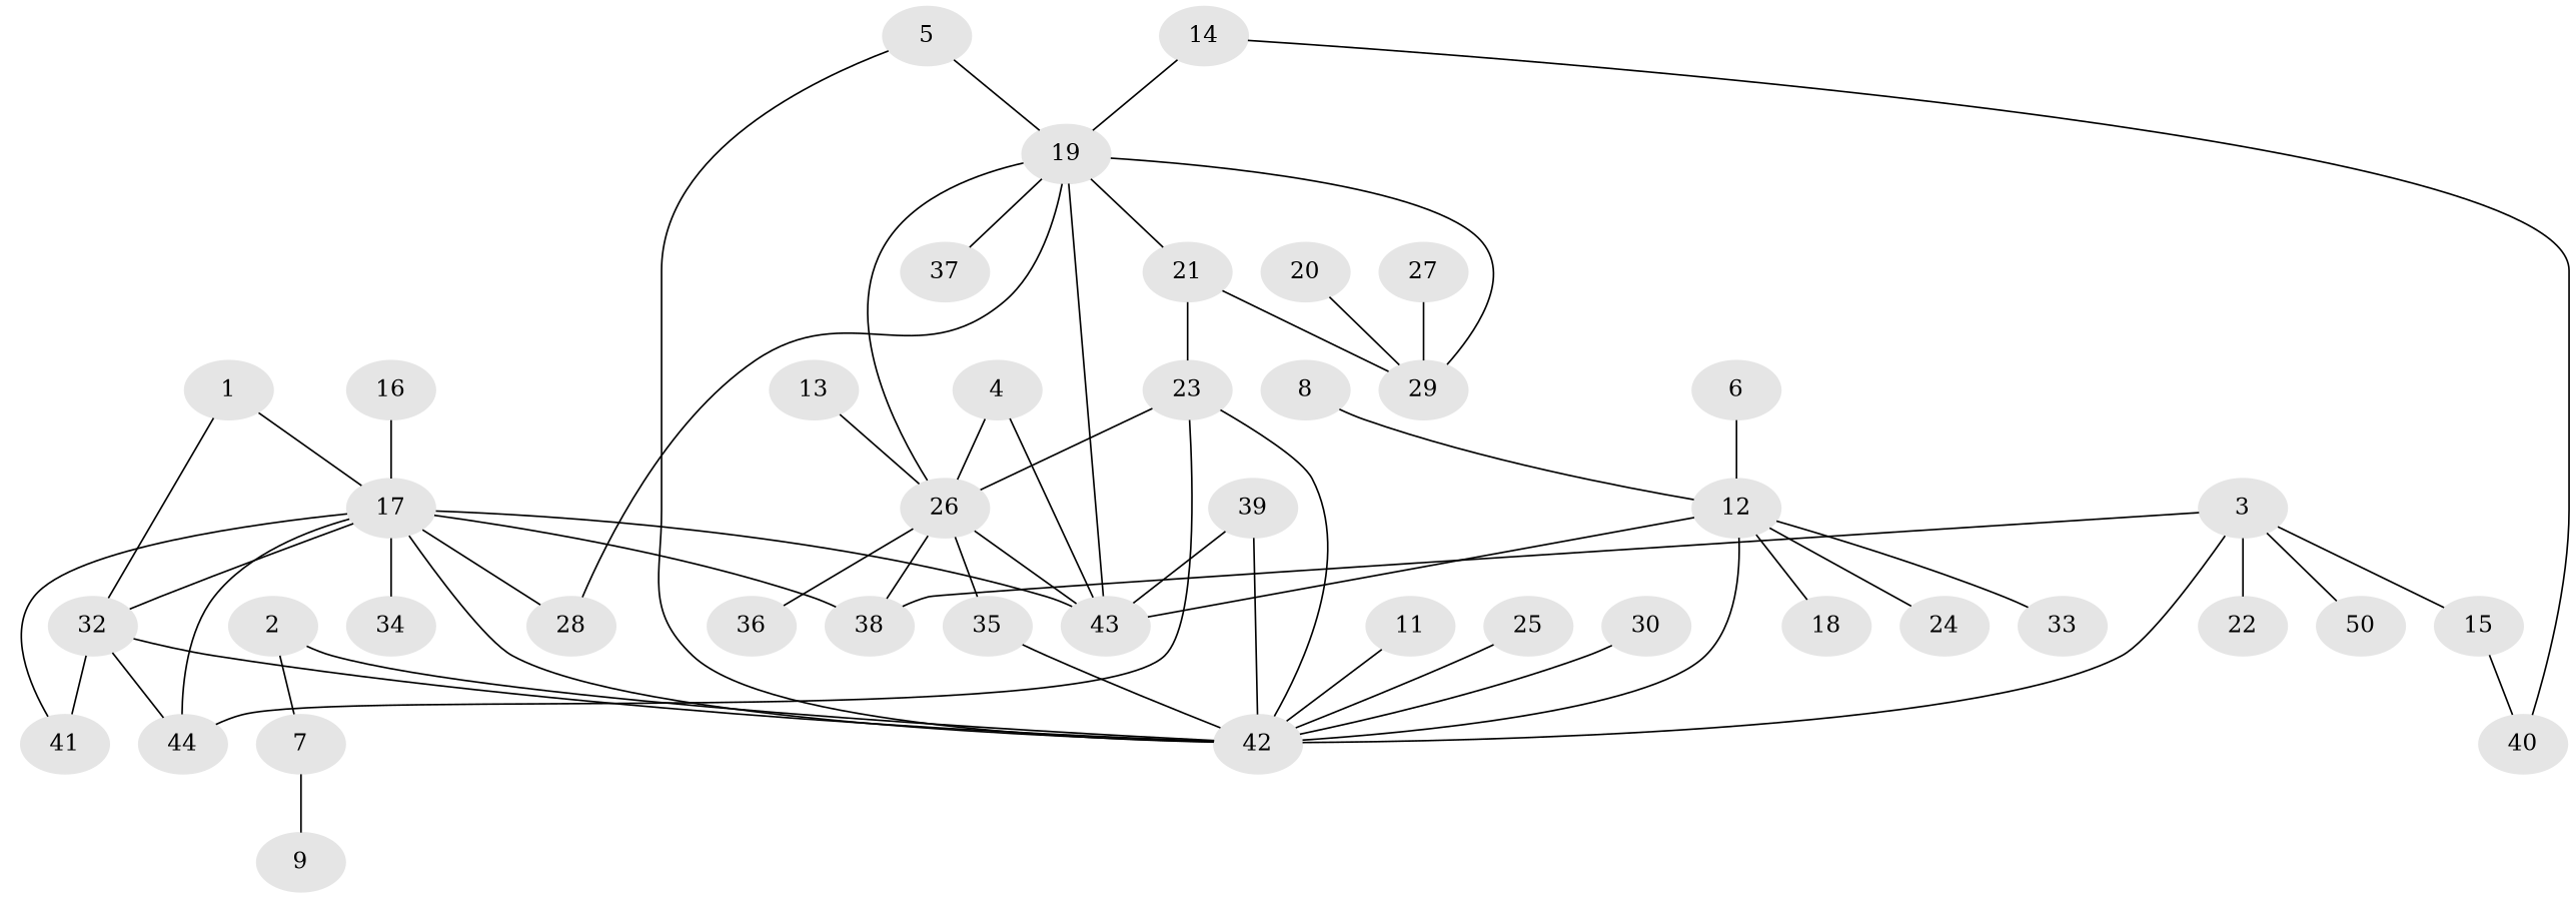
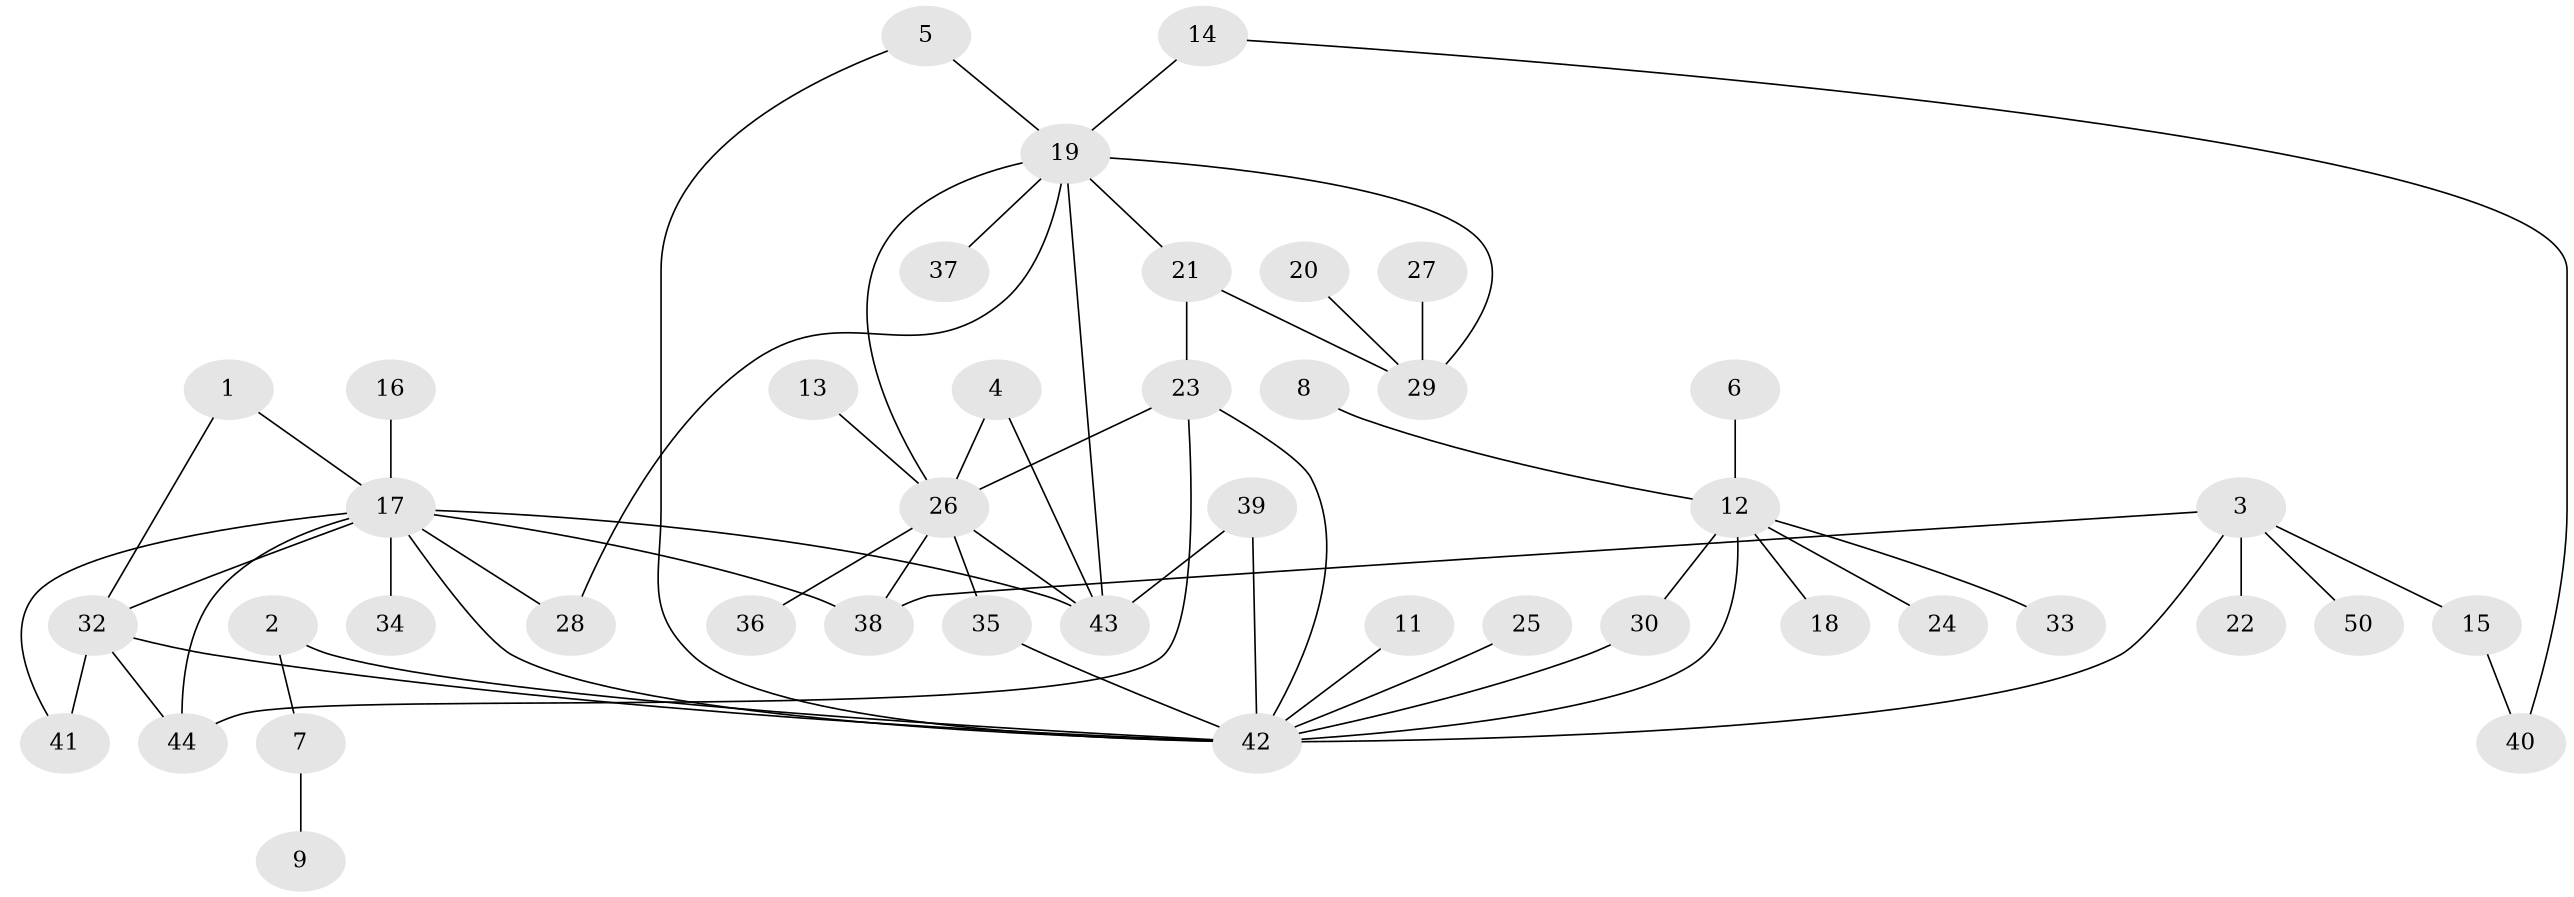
  graph {
    node [color=gray90 style=filled]
    edge [weight=1.0]
    1
    17
    32
    42
    38
    43
    28
    34
    41
    44
    2
    7
    9
    3
    n15 [label=50]
    15
    22
    40
    4
    26
    35
    36
    5
    19
    21
    29
    37
    6
    12
    18
    24
    33
    8
    11
    13
    14
    16
    23
    20
    25
    27
    30
    39
    1 -- 17
    1 -- 32
    17 -- 32
    17 -- 42
    17 -- 38
    17 -- 43
    17 -- 28
    17 -- 34
    17 -- 41
    17 -- 44
    32 -- 42
    32 -- 41 [weight=2.0]
    32 -- 44
    2 -- 42
    2 -- 7
    7 -- 9
    3 -- 42
    3 -- 38
    3 -- n15
    3 -- 15
    3 -- 22
    15 -- 40
    4 -- 43
    4 -- 26
    26 -- 38 [weight=2.0]
    26 -- 43
    26 -- 35
    26 -- 36
    35 -- 42
    5 -- 42
    5 -- 19
    19 -- 43
    19 -- 28
    19 -- 26
    19 -- 21
    19 -- 29
    19 -- 37
    21 -- 29
    21 -- 23 [weight=3.0]
    6 -- 12
    12 -- 42
-   12 -- 43
+   12 -- 30
    12 -- 18
    12 -- 24
    12 -- 33
    8 -- 12
    11 -- 42
    13 -- 26
    14 -- 40
    14 -- 19
    16 -- 17
    23 -- 42
    23 -- 44
    23 -- 26 [weight=3.0]
    20 -- 29
    25 -- 42
    27 -- 29
    30 -- 42
    39 -- 42 [weight=2.0]
    39 -- 43 [weight=2.0]
  }
